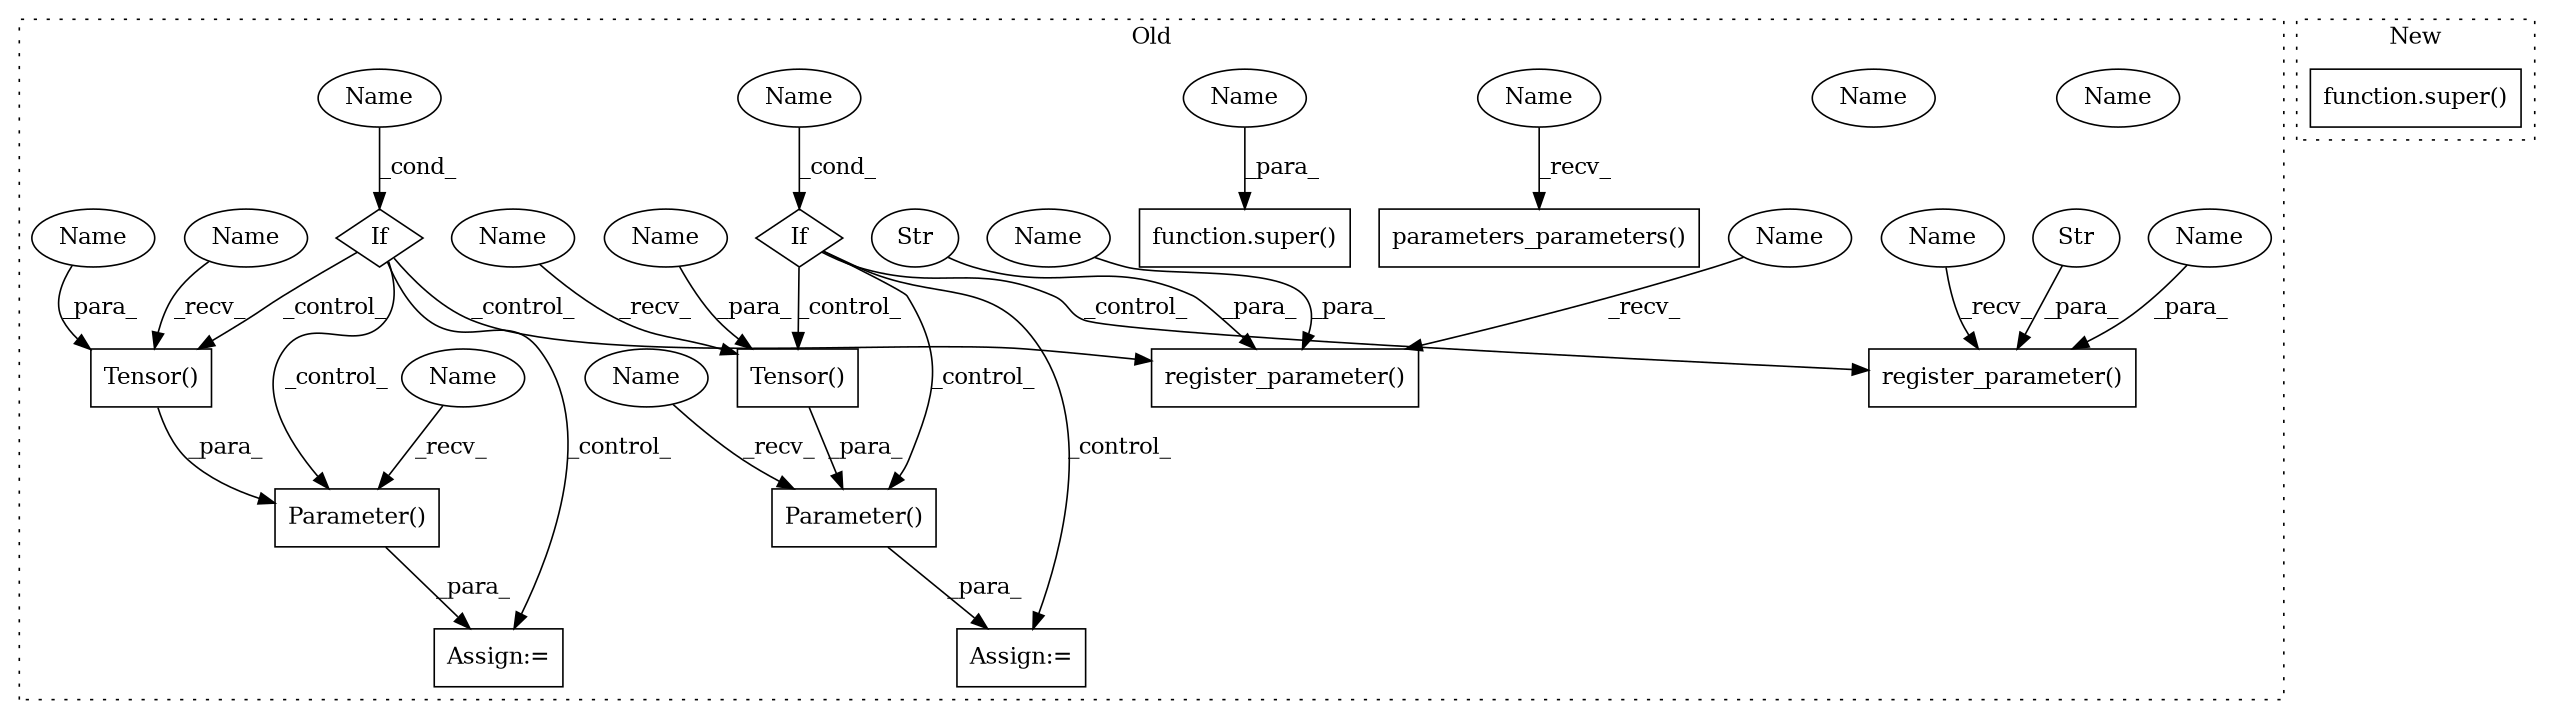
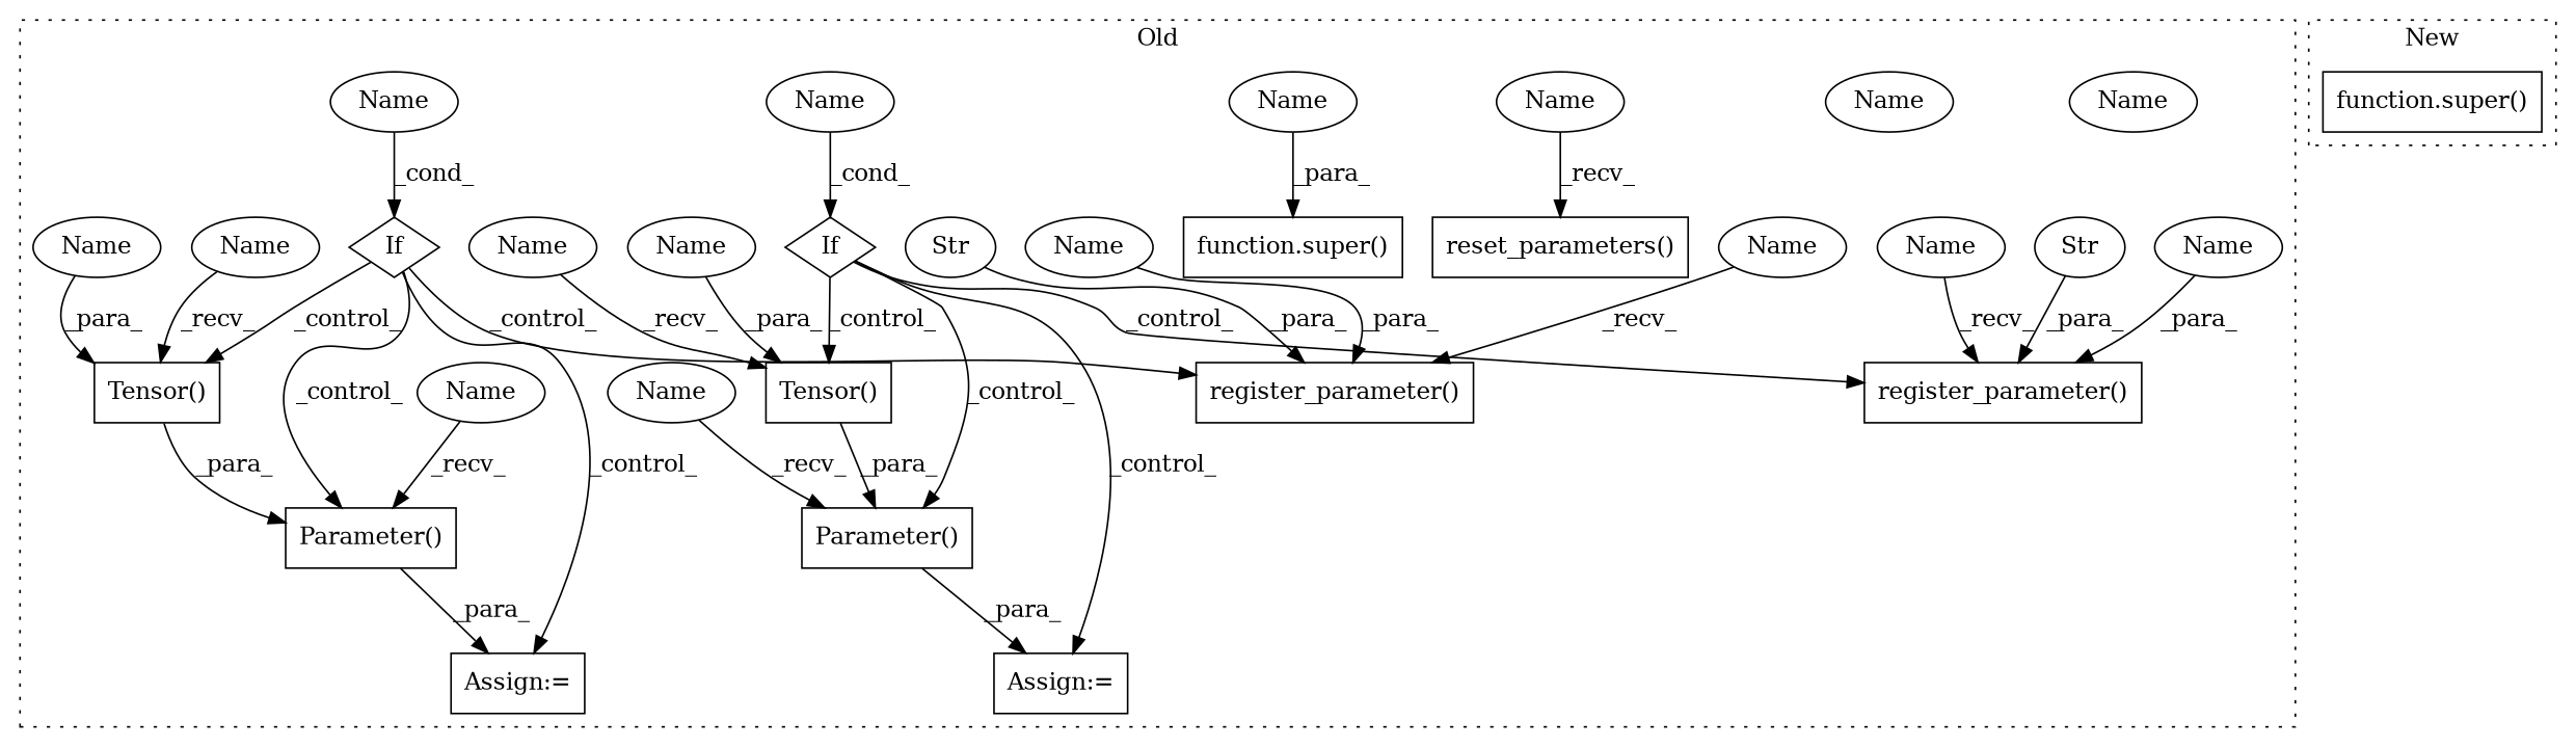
  digraph {
    node [a=87 l=4 s=6820 shape=ellipse]
-   n1 [a=75 l=23 label="parameters_parameters()" shape=box]
+   n1 [a=75 l=23 label="reset_parameters()" shape=box]
    n2 [a=75 l="6,1" label="function.super()" s="6090,6112" shape=box]
    n3 [a=75 l="24,1" label="register_parameter()" s="6623,6661" shape=box]
    n4 [a=96 l=3 label=If s=6512 shape=diamond]
    n5 [a=75 l="13,1" label="Parameter()" s="6550,6593" shape=box]
    n6 [a=66 l=8 label=Str s=6647]
    n7 [a=75 l="24,1" label="register_parameter()" s="6771,6807" shape=box]
    n8 [a=96 l=3 label=If s=6674 shape=diamond]
    n9 [a=75 l="13,1" label="Parameter()" s="6708,6741" shape=box]
    n10 [a=66 l=6 label=Str s=6795]
    n11 [l=6 label=Name s=6515]
    n12 [label=Name s=6677]
    n13 [a=68 l=3 label="Assign:=" s=6705 shape=box]
    n14 [a=68 l=3 label="Assign:=" s=6547 shape=box]
    n15 [a=75 l="10,1" label="Tensor()" s="6563,6592" shape=box]
    n16 [a=75 l="10,1" label="Tensor()" s="6721,6740" shape=box]
    n17 [label=Name s=6623]
    n18 [label=Name s=6771]
    n19 [label=Name]
    n20 [label=Name s=6108]
    n21 [l=9 label=Name s=6583]
    n22 [l=9 label=Name s=6731]
    n23 [l=2 label=Name s=6721]
    n24 [l=2 label=Name s=6563]
    n25 [label=Name s=6677]
    n26 [l=2 label=Name s=6708]
    n27 [l=2 label=Name s=6550]
    n28 [label=Name s=6657]
    n29 [label=Name s=6803]
    n30 [l=6 label=Name s=6515]
    n31 [a=75 l=7 label="function.super()" s=3188 shape=box]
    subgraph cluster_1 {
      label=Old
      style=dotted
      n1
      n2
      n3
      n4
      n5
      n6
      n7
      n8
      n9
      n10
      n11
      n12
      n13
      n14
      n15
      n16
      n17
      n18
      n19
      n20
      n21
      n22
      n23
      n24
      n25
      n26
      n27
      n28
      n29
      n30
    }
    subgraph cluster_2 {
      label=New
      style=dotted
      n31
    }
    n4 -> n3 [label=_control_]
    n4 -> n5 [label=_control_]
    n4 -> n14 [label=_control_]
    n4 -> n15 [label=_control_]
    n5 -> n14 [label=_para_]
    n6 -> n3 [label=_para_]
    n8 -> n7 [label=_control_]
    n8 -> n9 [label=_control_]
    n8 -> n13 [label=_control_]
    n8 -> n16 [label=_control_]
    n9 -> n13 [label=_para_]
    n10 -> n7 [label=_para_]
    n15 -> n5 [label=_para_]
    n16 -> n9 [label=_para_]
    n17 -> n3 [label=_recv_]
    n18 -> n7 [label=_recv_]
    n19 -> n1 [label=_recv_]
    n20 -> n2 [label=_para_]
    n21 -> n15 [label=_para_]
    n22 -> n16 [label=_para_]
    n23 -> n16 [label=_recv_]
    n24 -> n15 [label=_recv_]
    n25 -> n8 [label=_cond_]
    n26 -> n9 [label=_recv_]
    n27 -> n5 [label=_recv_]
    n28 -> n3 [label=_para_]
    n29 -> n7 [label=_para_]
    n30 -> n4 [label=_cond_]
  }
